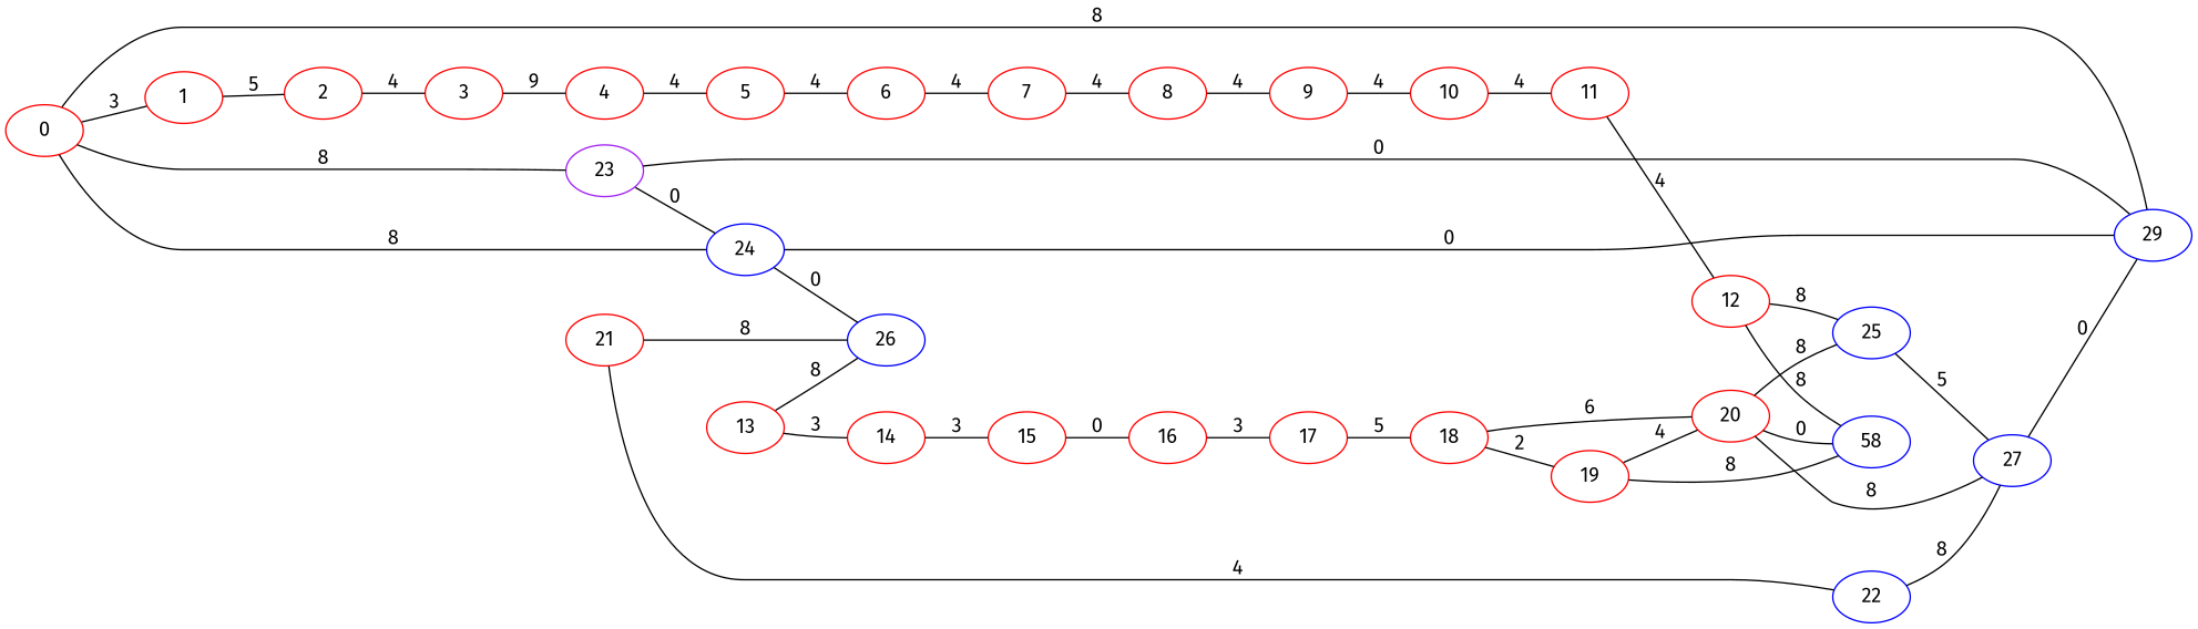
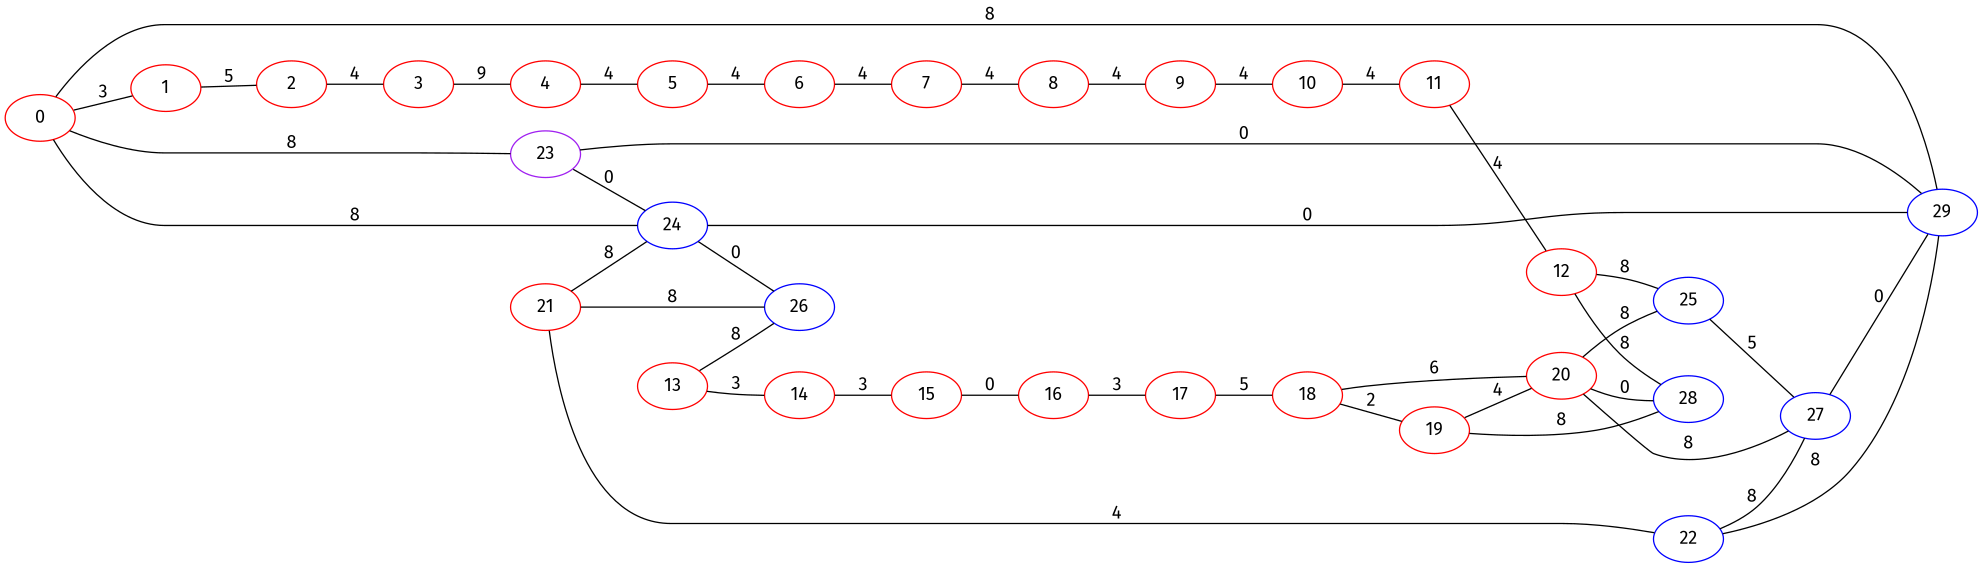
  graph {
    fontname="Fira Sans"
    rankdir=LR
    node [color=red fontname="Fira Sans" weight=1]
    edge [fontname="Fira Sans"]
    0
    1
    23 [color=purple weight=4]
    24 [color=blue weight=3]
    29 [color=blue weight=3]
    2
    26 [color=blue weight=3]
    3
    4
    5
    6
    7
    8
    9
    10
    11
    12
    25 [color=blue weight=3]
-   28 [color=blue weight=3 label=58]
+   28 [color=blue weight=3]
    27 [color=blue weight=3]
    13
    14
    15
    16
    17
    18
    19
    20
    21
    22 [color=blue]
    0 -- 1 [label=3]
    0 -- 23 [label=8]
    0 -- 24 [label=8]
    0 -- 29 [label=8]
    1 -- 2 [label=5]
    23 -- 24 [label=0]
    23 -- 29 [label=0]
    24 -- 29 [label=0]
    24 -- 26 [label=0]
    2 -- 3 [label=4]
    3 -- 4 [label=9]
    4 -- 5 [label=4]
    5 -- 6 [label=4]
    6 -- 7 [label=4]
    7 -- 8 [label=4]
    8 -- 9 [label=4]
    9 -- 10 [label=4]
    10 -- 11 [label=4]
    11 -- 12 [label=4]
    12 -- 25 [label=8]
    12 -- 28 [label=8]
    25 -- 27 [label=5]
    27 -- 29 [label=0]
    13 -- 26 [label=8]
    13 -- 14 [label=3]
    14 -- 15 [label=3]
    15 -- 16 [label=0]
    16 -- 17 [label=3]
    17 -- 18 [label=5]
    18 -- 19 [label=2]
    18 -- 20 [label=6]
    19 -- 28 [label=8]
    19 -- 20 [label=4]
    20 -- 25 [label=8]
    20 -- 28 [label=0]
    20 -- 27 [label=8]
+   21 -- 24 [label=8]
    21 -- 26 [label=8]
    21 -- 22 [label=4]
+   22 -- 29 [label=8]
    22 -- 27 [label=8]
  }
